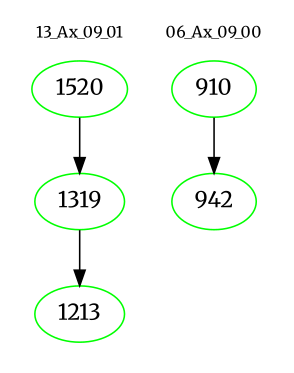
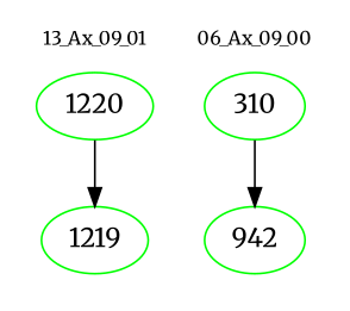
  digraph {
    fontname=Merriweather
    node [color=green fontname=Merriweather]
    edge [color=black fontname=Merriweather]
-   n1 [label=1319]
-   n2 [label=1213]
-   n3 [label=1520]
-   n4 [label=910]
+   n1 [label=1219]
+   n3 [label=1220]
+   n4 [label=310]
    n5 [label=942]
    subgraph cluster_1 {
      color=white
      fontsize=10
      label="13_Ax_09_01"
      n1
-     n2
      n3
    }
    subgraph cluster_2 {
      color=white
      fontsize=10
      label="06_Ax_09_00"
      n4
      n5
    }
-   n1 -> n2
    n3 -> n1
    n4 -> n5
  }
